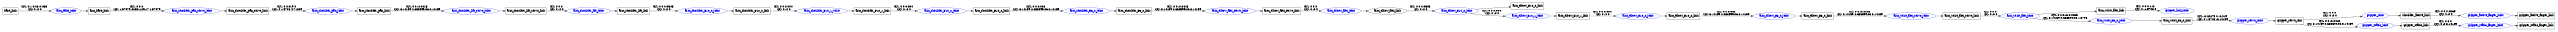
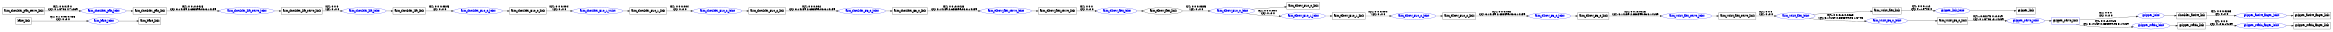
  digraph {
    rankdir=LR
    node [shape=ellipse]
    n1 [label=base_link shape=box]
    arm_base_joint [color=blue fontcolor=blue]
    n3 [label=arm_base_link shape=box]
-   arm_shoulder_pan_servo_joint [color=blue fontcolor=blue]
    n5 [label=arm_shoulder_pan_servo_link shape=box]
    arm_shoulder_pan_joint [color=blue fontcolor=blue]
    n7 [label=arm_shoulder_pan_link shape=box]
    arm_shoulder_lift_servo_joint [color=blue fontcolor=blue]
    n9 [label=arm_shoulder_lift_servo_link shape=box]
    arm_shoulder_lift_joint [color=blue fontcolor=blue]
    n11 [label=arm_shoulder_lift_link shape=box]
    arm_shoulder_F10_0_joint [color=blue fontcolor=blue]
    n13 [label=arm_shoulder_F10_0_link shape=box]
    n14 [color=blue fontcolor=blue label=arm_shoulder_F10_1_wrist]
    n15 [label=arm_shoulder_F10_1_link shape=box]
    arm_shoulder_F10_2_joint [color=blue fontcolor=blue]
    n17 [label=arm_shoulder_F10_2_link shape=box]
    arm_shoulder_F3_0_joint [color=blue fontcolor=blue]
    n19 [label=arm_shoulder_F3_0_link shape=box]
    arm_elbow_flex_servo_joint [color=blue fontcolor=blue]
    n21 [label=arm_elbow_flex_servo_link shape=box]
    arm_elbow_flex_joint [color=blue fontcolor=blue]
    n23 [label=arm_elbow_flex_link]
    arm_elbow_F10_0_joint [color=blue fontcolor=blue]
    n25 [label=arm_elbow_F10_0_link shape=box]
    arm_elbow_F10_1_joint [color=blue fontcolor=blue]
    n27 [label=arm_elbow_F10_1_link shape=box]
    arm_elbow_F10_2_joint [color=blue fontcolor=blue]
    n29 [label=arm_elbow_F10_2_link shape=box]
    arm_elbow_F3_0_joint [color=blue fontcolor=blue]
    n31 [label=arm_elbow_F3_0_link shape=box]
    arm_wrist_flex_servo_joint [color=blue fontcolor=blue]
    n33 [label=arm_wrist_flex_servo_link shape=box]
    arm_wrist_flex_joint [color=blue fontcolor=blue]
    n35 [label=arm_wrist_flex_link shape=box]
    arm_wrist_F3_0_joint [color=blue fontcolor=blue]
    gripper_link_joint [color=blue fontcolor=blue]
    n38 [label=arm_wrist_F3_0_link shape=box]
+   n39 [label=gripper_link shape=box]
    gripper_servo_joint [color=blue fontcolor=blue]
-   n41 [label=gripper_servo_link shape=box]
+   n41 [label=gripper_servo_link shape=box color=blue]
    gripper_joint [color=blue fontcolor=blue]
    gripper_static_joint [color=blue fontcolor=blue]
    n44 [label=shoulder_active_link shape=box]
    n45 [label=gripper_static_link shape=box]
    gripper_active_finger_joint [color=blue fontcolor=blue]
    n47 [label=gripper_active_finger_link shape=box]
    gripper_static_finger_joint [color=blue fontcolor=blue]
    n49 [label=gripper_static_finger_link shape=box]
    n1 -> arm_base_joint [label="xyz: 0.1 0.03 0.435 \nrpy: 0 -0 0"]
    arm_base_joint -> n3
-   n3 -> arm_shoulder_pan_servo_joint [label="xyz: 0 0 0 \nrpy: 1.57079 -5.55112e-17 1.57079"]
-   arm_shoulder_pan_servo_joint -> n5
    n5 -> arm_shoulder_pan_joint [label="xyz: 0 0.019 0 \nrpy: 0 1.5708 4.71239"]
    arm_shoulder_pan_joint -> n7
    n7 -> arm_shoulder_lift_servo_joint [label="xyz: 0 0 -0.0415 \nrpy: 3.14159 2.65359e-06 3.14159"]
    arm_shoulder_lift_servo_joint -> n9
    n9 -> arm_shoulder_lift_joint [label="xyz: 0 0 0 \nrpy: 0 -0 0"]
    arm_shoulder_lift_joint -> n11
    n11 -> arm_shoulder_F10_0_joint [label="xyz: 0 0 0.0545 \nrpy: 0 -0 0"]
    arm_shoulder_F10_0_joint -> n13
    n13 -> n14 [label="xyz: 0 0 0.004 \nrpy: 0 -0 0"]
    n14 -> n15
    n15 -> arm_shoulder_F10_2_joint [label="xyz: 0 0 0.004 \nrpy: 0 -0 0"]
    arm_shoulder_F10_2_joint -> n17
    n17 -> arm_shoulder_F3_0_joint [label="xyz: 0 0 0.002 \nrpy: 3.14159 2.65359e-06 3.14159"]
    arm_shoulder_F3_0_joint -> n19
    n19 -> arm_elbow_flex_servo_joint [label="xyz: 0 0 -0.0415 \nrpy: 3.14159 2.65359e-06 3.14159"]
    arm_elbow_flex_servo_joint -> n21
    n21 -> arm_elbow_flex_joint [label="xyz: 0 0 0 \nrpy: 0 -0 0"]
    arm_elbow_flex_joint -> n23
    n23 -> arm_elbow_F10_0_joint [label="xyz: 0 0 0.0545 \nrpy: 0 -0 0"]
    arm_elbow_F10_0_joint -> n25
    arm_elbow_F10_0_joint -> arm_elbow_F10_1_joint [label="xyz: 0 0 0.004 \nrpy: 0 -0 0"]
    arm_elbow_F10_1_joint -> n27
    n27 -> arm_elbow_F10_2_joint [label="xyz: 0 0 0.004 \nrpy: 0 -0 0"]
    arm_elbow_F10_2_joint -> n29
    n29 -> arm_elbow_F3_0_joint [label="xyz: 0 0 0.002 \nrpy: 3.14159 2.65359e-06 3.14159"]
    arm_elbow_F3_0_joint -> n31
    n31 -> arm_wrist_flex_servo_joint [label="xyz: 0 0 -0.0415 \nrpy: 3.14159 2.65359e-06 3.14159"]
    arm_wrist_flex_servo_joint -> n33
    n33 -> arm_wrist_flex_joint [label="xyz: 0 0 0 \nrpy: 0 -0 0"]
    arm_wrist_flex_joint -> n35
    arm_wrist_flex_joint -> arm_wrist_F3_0_joint [label="xyz: 0 0.016 0.0265 \nrpy: 3.14159 2.65359e-06 1.5708"]
    n35 -> gripper_link_joint [label="xyz: 0 0 0.112 \nrpy: 0 -1.5708 0"]
    arm_wrist_F3_0_joint -> n38
+   gripper_link_joint -> n39
    n38 -> gripper_servo_joint [label="xyz: -0.02275 0 -0.019 \nrpy: 0 1.5708 -3.14159"]
    gripper_servo_joint -> n41
    n41 -> gripper_joint [label="xyz: 0 0 0 \nrpy: 0 -0 0"]
    n41 -> gripper_static_joint [label="xyz: 0 0 -0.0415 \nrpy: 3.14159 2.65359e-06 3.14159"]
    gripper_joint -> n44
    gripper_static_joint -> n45
    n44 -> gripper_active_finger_joint [label="xyz: 0 0 0.0265 \nrpy: 0 -0 0"]
    n45 -> gripper_static_finger_joint [label="xyz: 0 0 0 \nrpy: 0 -0 3.14159"]
    gripper_active_finger_joint -> n47
    gripper_static_finger_joint -> n49
  }
